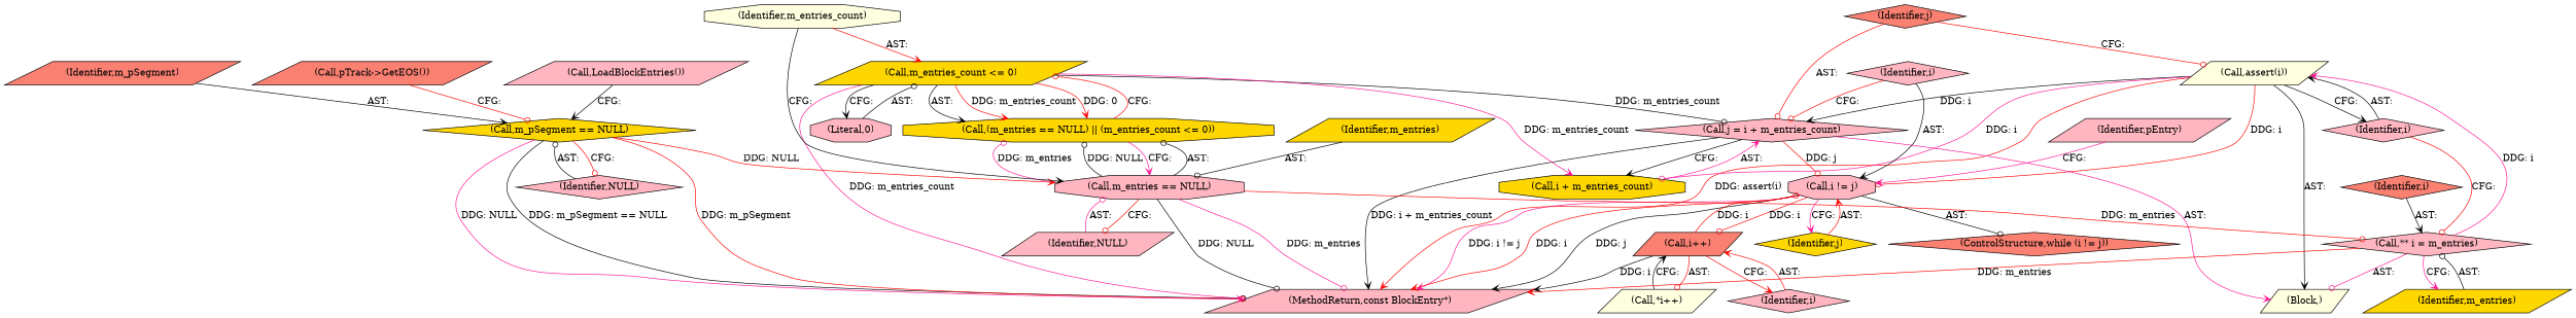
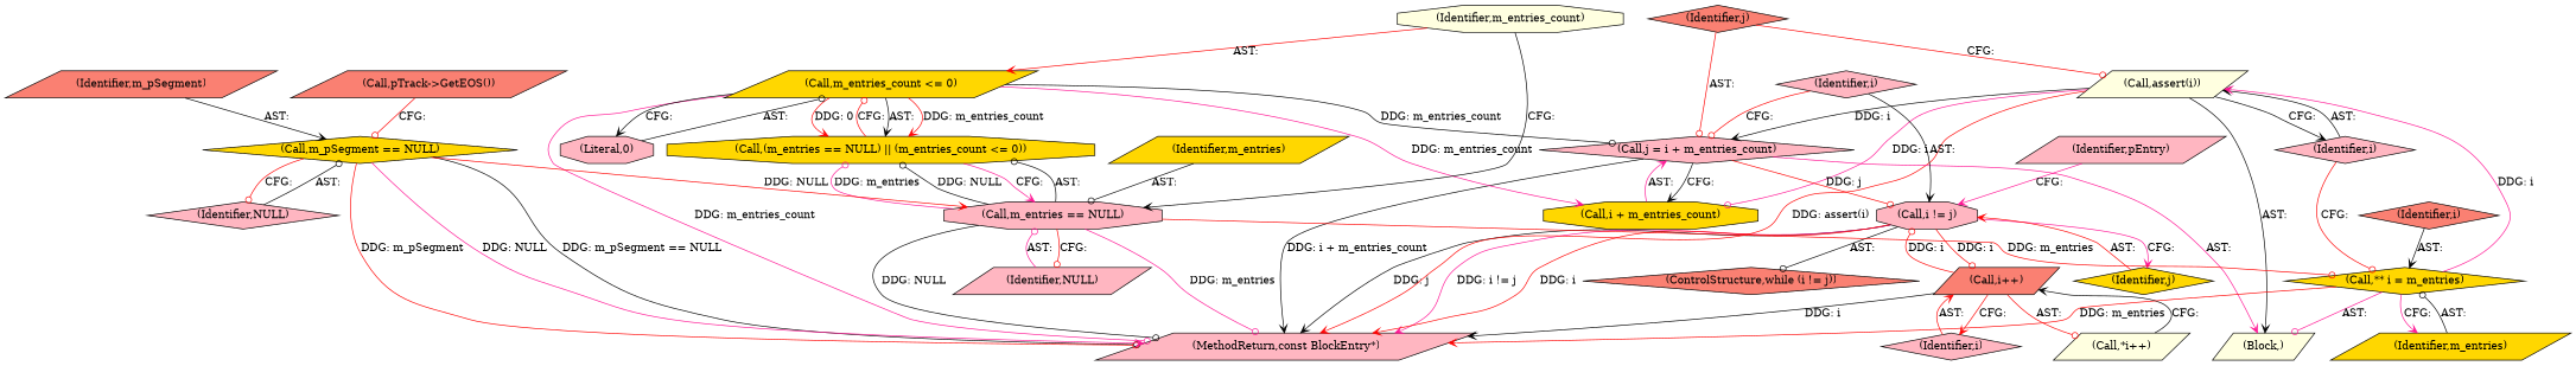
  digraph {
    node [fillcolor=lightpink shape=parallelogram style=filled]
    edge [arrowhead=vee color=black]
    n1 [label="(Call,i != j)" shape=octagon]
    n2 [fillcolor=salmon label="(Call,i++)"]
    n3 [fillcolor=gold label="(Identifier,j)" shape=diamond]
    n4 [fillcolor=salmon label="(ControlStructure,while (i != j))" shape=diamond]
    n5 [label="(MethodReturn,const BlockEntry*)"]
    n6 [fillcolor=lightyellow label="(Call,*i++)"]
    n7 [label="(Identifier,i)" shape=diamond]
    n8 [fillcolor=lightyellow label="(Call,assert(i))"]
    n9 [label="(Call,j = i + m_entries_count)" shape=diamond]
    n10 [fillcolor=gold label="(Call,i + m_entries_count)" shape=octagon]
    n11 [fillcolor=lightyellow label="(Block,)"]
    n12 [label="(Identifier,i)" shape=diamond]
-   n13 [label="(Call,** i = m_entries)" shape=diamond]
+   n13 [fillcolor=gold label="(Call,** i = m_entries)" shape=diamond]
    n14 [fillcolor=gold label="(Identifier,m_entries)"]
    n15 [label="(Call,m_entries == NULL)" shape=octagon]
    n16 [label="(Identifier,NULL)"]
    n17 [fillcolor=gold label="(Call,(m_entries == NULL) || (m_entries_count <= 0))" shape=octagon]
    n18 [fillcolor=gold label="(Call,m_entries_count <= 0)"]
    n19 [fillcolor=gold label="(Call,m_pSegment == NULL)" shape=diamond]
    n20 [label="(Identifier,NULL)" shape=diamond]
    n21 [label="(Literal,0)" shape=octagon]
    n22 [fillcolor=salmon label="(Identifier,i)" shape=diamond]
    n23 [label="(Identifier,pEntry)"]
    n24 [fillcolor=gold label="(Identifier,m_entries)"]
    n25 [fillcolor=salmon label="(Identifier,m_pSegment)"]
    n26 [label="(Identifier,i)" shape=diamond]
    n27 [fillcolor=salmon label="(Call,pTrack->GetEOS())"]
    n28 [fillcolor=salmon label="(Identifier,j)" shape=diamond]
-   n29 [label="(Call,LoadBlockEntries())"]
    n30 [fillcolor=lightyellow label="(Identifier,m_entries_count)" shape=octagon]
    n1 -> n2 [arrowhead=odot color=red label="DDG: i"]
    n1 -> n3 [color=deeppink label="CFG: "]
    n1 -> n4 [arrowhead=odot label="AST: "]
    n1 -> n5 [label="DDG: j"]
    n1 -> n5 [color=deeppink label="DDG: i != j"]
    n1 -> n5 [color=red label="DDG: i"]
    n2 -> n1 [arrowhead=odot color=red label="DDG: i"]
    n2 -> n5 [label="DDG: i"]
    n2 -> n6 [arrowhead=odot color=red label="AST: "]
    n2 -> n7 [color=red label="CFG: "]
    n3 -> n1 [color=red label="AST: "]
    n6 -> n2 [label="CFG: "]
    n7 -> n2 [color=red label="AST: "]
-   n8 -> n1 [arrowhead=odot color=red label="DDG: i"]
    n8 -> n5 [color=red label="DDG: assert(i)"]
    n8 -> n9 [label="DDG: i"]
    n8 -> n10 [arrowhead=odot color=deeppink label="DDG: i"]
    n8 -> n11 [label="AST: "]
    n8 -> n12 [label="CFG: "]
    n9 -> n1 [arrowhead=odot color=red label="DDG: j"]
    n9 -> n5 [label="DDG: i + m_entries_count"]
    n9 -> n10 [label="CFG: "]
    n9 -> n11 [color=deeppink label="AST: "]
    n10 -> n9 [color=deeppink label="AST: "]
    n12 -> n8 [label="AST: "]
    n12 -> n13 [arrowhead=odot color=red label="CFG: "]
    n13 -> n5 [color=red label="DDG: m_entries"]
    n13 -> n8 [color=deeppink label="DDG: i"]
    n13 -> n11 [arrowhead=odot color=deeppink label="AST: "]
    n13 -> n14 [color=deeppink label="CFG: "]
    n14 -> n13 [arrowhead=odot label="AST: "]
    n15 -> n5 [arrowhead=odot color=deeppink label="DDG: m_entries"]
    n15 -> n5 [arrowhead=odot label="DDG: NULL"]
    n15 -> n13 [arrowhead=odot color=red label="DDG: m_entries"]
    n15 -> n16 [arrowhead=odot color=red label="CFG: "]
    n15 -> n17 [arrowhead=odot label="AST: "]
    n15 -> n17 [arrowhead=odot color=deeppink label="DDG: m_entries"]
    n15 -> n17 [arrowhead=odot label="DDG: NULL"]
    n16 -> n15 [arrowhead=odot color=deeppink label="AST: "]
    n17 -> n15 [color=deeppink label="CFG: "]
    n17 -> n18 [arrowhead=odot color=red label="CFG: "]
    n18 -> n5 [arrowhead=odot color=deeppink label="DDG: m_entries_count"]
    n18 -> n9 [arrowhead=odot label="DDG: m_entries_count"]
    n18 -> n10 [color=deeppink label="DDG: m_entries_count"]
    n18 -> n17 [label="AST: "]
    n18 -> n17 [color=red label="DDG: m_entries_count"]
    n18 -> n17 [color=red label="DDG: 0"]
    n18 -> n21 [label="CFG: "]
    n19 -> n5 [arrowhead=odot label="DDG: m_pSegment == NULL"]
    n19 -> n5 [arrowhead=odot color=red label="DDG: m_pSegment"]
    n19 -> n5 [color=deeppink label="DDG: NULL"]
    n19 -> n15 [color=red label="DDG: NULL"]
    n19 -> n20 [arrowhead=odot color=red label="CFG: "]
    n20 -> n19 [arrowhead=odot label="AST: "]
    n21 -> n18 [arrowhead=odot label="AST: "]
    n22 -> n13 [label="AST: "]
    n23 -> n1 [color=deeppink label="CFG: "]
    n24 -> n15 [arrowhead=odot label="AST: "]
    n25 -> n19 [label="AST: "]
    n26 -> n1 [label="AST: "]
    n26 -> n9 [arrowhead=odot color=red label="CFG: "]
    n27 -> n19 [arrowhead=odot color=red label="CFG: "]
    n28 -> n8 [arrowhead=odot color=red label="CFG: "]
    n28 -> n9 [arrowhead=odot color=red label="AST: "]
-   n29 -> n19 [label="CFG: "]
    n30 -> n15 [label="CFG: "]
    n30 -> n18 [color=red label="AST: "]
  }
